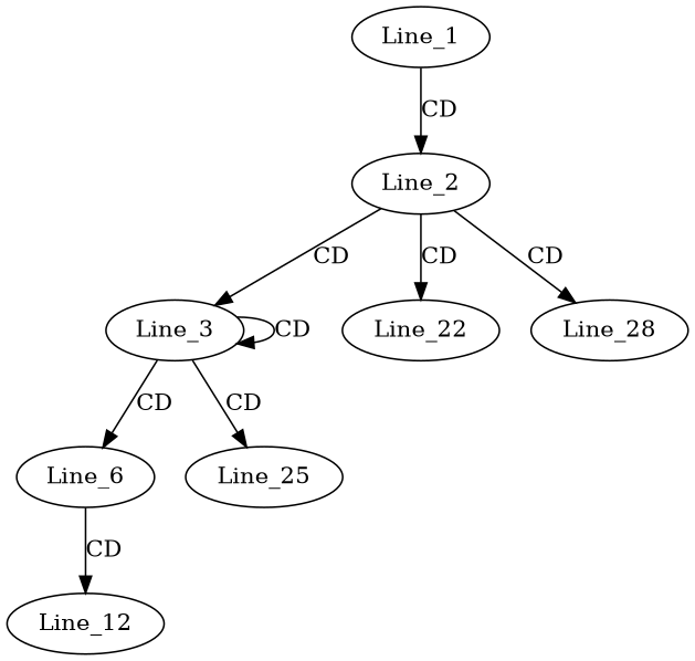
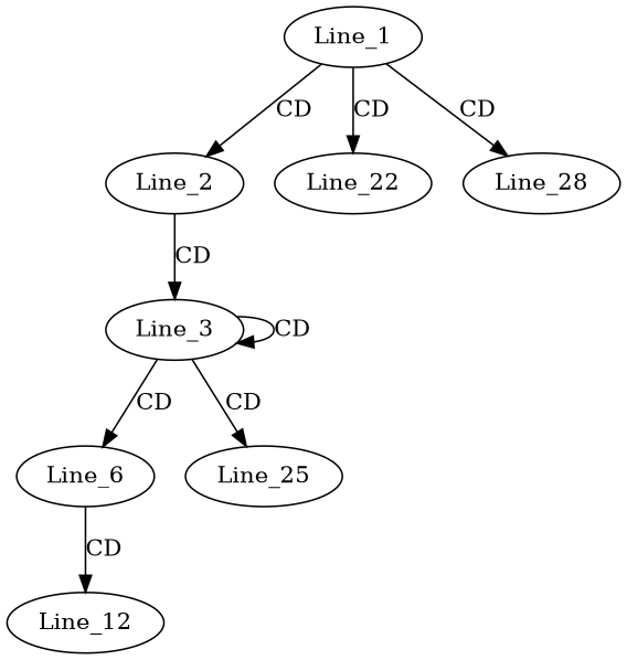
  digraph {
    Line_1
    Line_2
    Line_3
    Line_22
    n5 [label=Line_28]
    Line_6
    Line_25
    Line_12
    Line_1 -> Line_2 [label=CD]
    Line_2 -> Line_3 [label=CD]
-   Line_2 -> Line_22 [label=CD]
-   Line_2 -> n5 [label=CD]
+   Line_1 -> Line_22 [label=CD]
+   Line_1 -> n5 [label=CD]
    Line_3 -> Line_3 [label=CD]
    Line_3 -> Line_6 [label=CD]
    Line_3 -> Line_25 [label=CD]
    Line_6 -> Line_12 [label=CD]
  }
